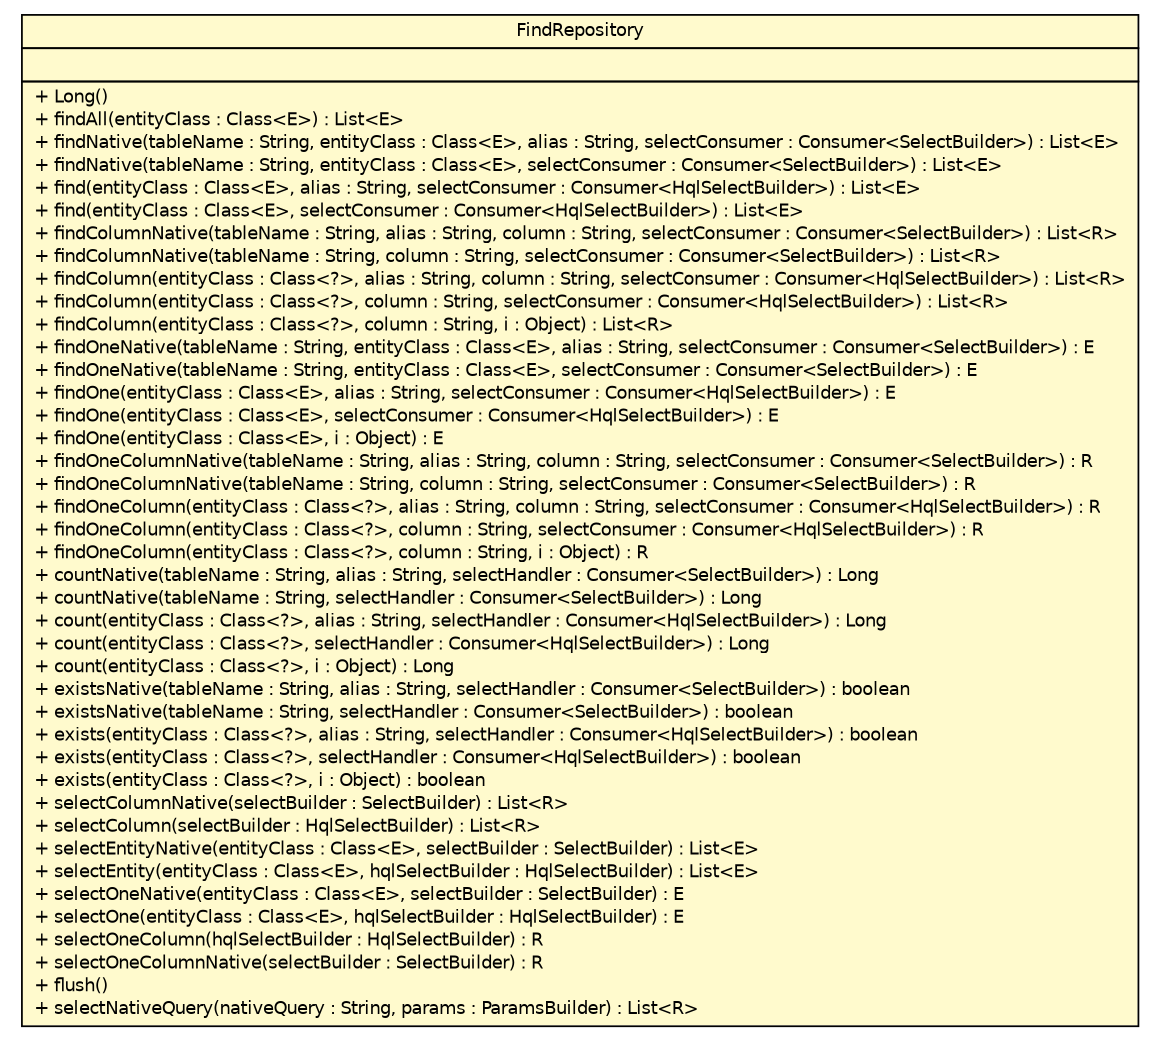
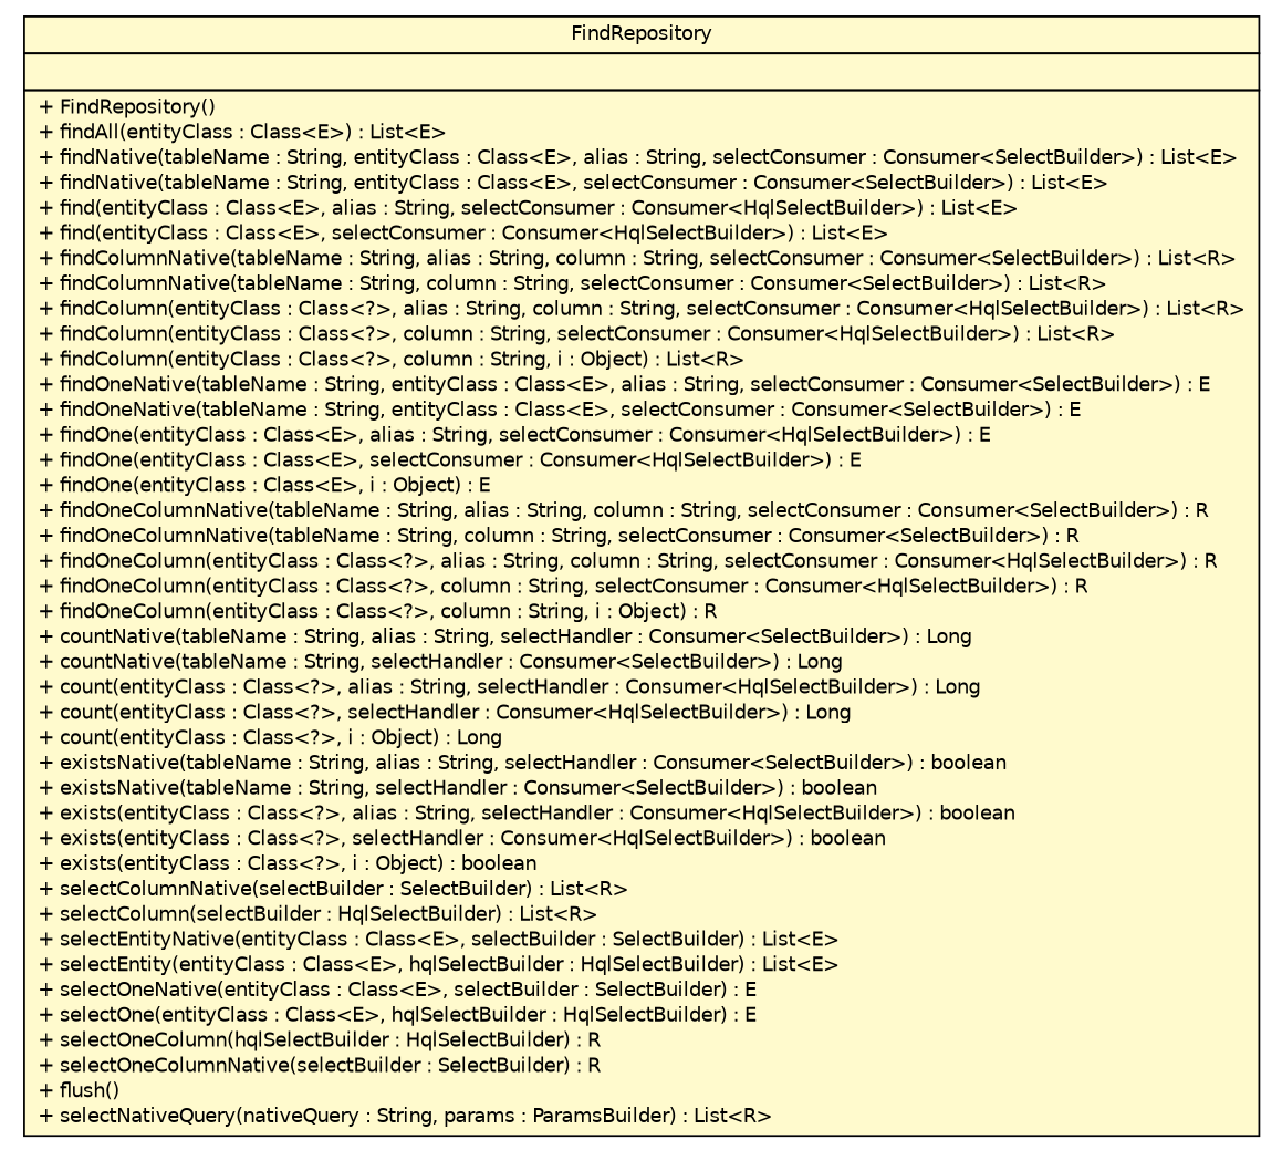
  digraph {
    nodesep=0.25
    ranksep=0.5
    fontname="DejaVu Sans"
-   n1 [fontcolor=black fontname="DejaVu Sans" fontsize=10.0 label=<<table title="br.gov.to.sefaz.persistence.repository.FindRepository" border="0" cellborder="1" cellspacing="0" cellpadding="2" port="p" bgcolor="lemonChiffon" href="./FindRepository.html"> 		<tr><td><table border="0" cellspacing="0" cellpadding="1"> <tr><td align="center" balign="center"> FindRepository </td></tr> 		</table></td></tr> 		<tr><td><table border="0" cellspacing="0" cellpadding="1"> <tr><td align="left" balign="left">  </td></tr> 		</table></td></tr> 		<tr><td><table border="0" cellspacing="0" cellpadding="1"> <tr><td align="left" balign="left"> + Long() </td></tr> <tr><td align="left" balign="left"> + findAll(entityClass : Class&lt;E&gt;) : List&lt;E&gt; </td></tr> <tr><td align="left" balign="left"> + findNative(tableName : String, entityClass : Class&lt;E&gt;, alias : String, selectConsumer : Consumer&lt;SelectBuilder&gt;) : List&lt;E&gt; </td></tr> <tr><td align="left" balign="left"> + findNative(tableName : String, entityClass : Class&lt;E&gt;, selectConsumer : Consumer&lt;SelectBuilder&gt;) : List&lt;E&gt; </td></tr> <tr><td align="left" balign="left"> + find(entityClass : Class&lt;E&gt;, alias : String, selectConsumer : Consumer&lt;HqlSelectBuilder&gt;) : List&lt;E&gt; </td></tr> <tr><td align="left" balign="left"> + find(entityClass : Class&lt;E&gt;, selectConsumer : Consumer&lt;HqlSelectBuilder&gt;) : List&lt;E&gt; </td></tr> <tr><td align="left" balign="left"> + findColumnNative(tableName : String, alias : String, column : String, selectConsumer : Consumer&lt;SelectBuilder&gt;) : List&lt;R&gt; </td></tr> <tr><td align="left" balign="left"> + findColumnNative(tableName : String, column : String, selectConsumer : Consumer&lt;SelectBuilder&gt;) : List&lt;R&gt; </td></tr> <tr><td align="left" balign="left"> + findColumn(entityClass : Class&lt;?&gt;, alias : String, column : String, selectConsumer : Consumer&lt;HqlSelectBuilder&gt;) : List&lt;R&gt; </td></tr> <tr><td align="left" balign="left"> + findColumn(entityClass : Class&lt;?&gt;, column : String, selectConsumer : Consumer&lt;HqlSelectBuilder&gt;) : List&lt;R&gt; </td></tr> <tr><td align="left" balign="left"> + findColumn(entityClass : Class&lt;?&gt;, column : String, i : Object) : List&lt;R&gt; </td></tr> <tr><td align="left" balign="left"> + findOneNative(tableName : String, entityClass : Class&lt;E&gt;, alias : String, selectConsumer : Consumer&lt;SelectBuilder&gt;) : E </td></tr> <tr><td align="left" balign="left"> + findOneNative(tableName : String, entityClass : Class&lt;E&gt;, selectConsumer : Consumer&lt;SelectBuilder&gt;) : E </td></tr> <tr><td align="left" balign="left"> + findOne(entityClass : Class&lt;E&gt;, alias : String, selectConsumer : Consumer&lt;HqlSelectBuilder&gt;) : E </td></tr> <tr><td align="left" balign="left"> + findOne(entityClass : Class&lt;E&gt;, selectConsumer : Consumer&lt;HqlSelectBuilder&gt;) : E </td></tr> <tr><td align="left" balign="left"> + findOne(entityClass : Class&lt;E&gt;, i : Object) : E </td></tr> <tr><td align="left" balign="left"> + findOneColumnNative(tableName : String, alias : String, column : String, selectConsumer : Consumer&lt;SelectBuilder&gt;) : R </td></tr> <tr><td align="left" balign="left"> + findOneColumnNative(tableName : String, column : String, selectConsumer : Consumer&lt;SelectBuilder&gt;) : R </td></tr> <tr><td align="left" balign="left"> + findOneColumn(entityClass : Class&lt;?&gt;, alias : String, column : String, selectConsumer : Consumer&lt;HqlSelectBuilder&gt;) : R </td></tr> <tr><td align="left" balign="left"> + findOneColumn(entityClass : Class&lt;?&gt;, column : String, selectConsumer : Consumer&lt;HqlSelectBuilder&gt;) : R </td></tr> <tr><td align="left" balign="left"> + findOneColumn(entityClass : Class&lt;?&gt;, column : String, i : Object) : R </td></tr> <tr><td align="left" balign="left"> + countNative(tableName : String, alias : String, selectHandler : Consumer&lt;SelectBuilder&gt;) : Long </td></tr> <tr><td align="left" balign="left"> + countNative(tableName : String, selectHandler : Consumer&lt;SelectBuilder&gt;) : Long </td></tr> <tr><td align="left" balign="left"> + count(entityClass : Class&lt;?&gt;, alias : String, selectHandler : Consumer&lt;HqlSelectBuilder&gt;) : Long </td></tr> <tr><td align="left" balign="left"> + count(entityClass : Class&lt;?&gt;, selectHandler : Consumer&lt;HqlSelectBuilder&gt;) : Long </td></tr> <tr><td align="left" balign="left"> + count(entityClass : Class&lt;?&gt;, i : Object) : Long </td></tr> <tr><td align="left" balign="left"> + existsNative(tableName : String, alias : String, selectHandler : Consumer&lt;SelectBuilder&gt;) : boolean </td></tr> <tr><td align="left" balign="left"> + existsNative(tableName : String, selectHandler : Consumer&lt;SelectBuilder&gt;) : boolean </td></tr> <tr><td align="left" balign="left"> + exists(entityClass : Class&lt;?&gt;, alias : String, selectHandler : Consumer&lt;HqlSelectBuilder&gt;) : boolean </td></tr> <tr><td align="left" balign="left"> + exists(entityClass : Class&lt;?&gt;, selectHandler : Consumer&lt;HqlSelectBuilder&gt;) : boolean </td></tr> <tr><td align="left" balign="left"> + exists(entityClass : Class&lt;?&gt;, i : Object) : boolean </td></tr> <tr><td align="left" balign="left"> + selectColumnNative(selectBuilder : SelectBuilder) : List&lt;R&gt; </td></tr> <tr><td align="left" balign="left"> + selectColumn(selectBuilder : HqlSelectBuilder) : List&lt;R&gt; </td></tr> <tr><td align="left" balign="left"> + selectEntityNative(entityClass : Class&lt;E&gt;, selectBuilder : SelectBuilder) : List&lt;E&gt; </td></tr> <tr><td align="left" balign="left"> + selectEntity(entityClass : Class&lt;E&gt;, hqlSelectBuilder : HqlSelectBuilder) : List&lt;E&gt; </td></tr> <tr><td align="left" balign="left"> + selectOneNative(entityClass : Class&lt;E&gt;, selectBuilder : SelectBuilder) : E </td></tr> <tr><td align="left" balign="left"> + selectOne(entityClass : Class&lt;E&gt;, hqlSelectBuilder : HqlSelectBuilder) : E </td></tr> <tr><td align="left" balign="left"> + selectOneColumn(hqlSelectBuilder : HqlSelectBuilder) : R </td></tr> <tr><td align="left" balign="left"> + selectOneColumnNative(selectBuilder : SelectBuilder) : R </td></tr> <tr><td align="left" balign="left"> + flush() </td></tr> <tr><td align="left" balign="left"> + selectNativeQuery(nativeQuery : String, params : ParamsBuilder) : List&lt;R&gt; </td></tr> 		</table></td></tr> 		</table>> shape=plaintext]
+   n1 [fontcolor=black fontname="DejaVu Sans" fontsize=10.0 label=<<table title="br.gov.to.sefaz.persistence.repository.FindRepository" border="0" cellborder="1" cellspacing="0" cellpadding="2" port="p" bgcolor="lemonChiffon" href="./FindRepository.html"> 		<tr><td><table border="0" cellspacing="0" cellpadding="1"> <tr><td align="center" balign="center"> FindRepository </td></tr> 		</table></td></tr> 		<tr><td><table border="0" cellspacing="0" cellpadding="1"> <tr><td align="left" balign="left">  </td></tr> 		</table></td></tr> 		<tr><td><table border="0" cellspacing="0" cellpadding="1"> <tr><td align="left" balign="left"> + FindRepository() </td></tr> <tr><td align="left" balign="left"> + findAll(entityClass : Class&lt;E&gt;) : List&lt;E&gt; </td></tr> <tr><td align="left" balign="left"> + findNative(tableName : String, entityClass : Class&lt;E&gt;, alias : String, selectConsumer : Consumer&lt;SelectBuilder&gt;) : List&lt;E&gt; </td></tr> <tr><td align="left" balign="left"> + findNative(tableName : String, entityClass : Class&lt;E&gt;, selectConsumer : Consumer&lt;SelectBuilder&gt;) : List&lt;E&gt; </td></tr> <tr><td align="left" balign="left"> + find(entityClass : Class&lt;E&gt;, alias : String, selectConsumer : Consumer&lt;HqlSelectBuilder&gt;) : List&lt;E&gt; </td></tr> <tr><td align="left" balign="left"> + find(entityClass : Class&lt;E&gt;, selectConsumer : Consumer&lt;HqlSelectBuilder&gt;) : List&lt;E&gt; </td></tr> <tr><td align="left" balign="left"> + findColumnNative(tableName : String, alias : String, column : String, selectConsumer : Consumer&lt;SelectBuilder&gt;) : List&lt;R&gt; </td></tr> <tr><td align="left" balign="left"> + findColumnNative(tableName : String, column : String, selectConsumer : Consumer&lt;SelectBuilder&gt;) : List&lt;R&gt; </td></tr> <tr><td align="left" balign="left"> + findColumn(entityClass : Class&lt;?&gt;, alias : String, column : String, selectConsumer : Consumer&lt;HqlSelectBuilder&gt;) : List&lt;R&gt; </td></tr> <tr><td align="left" balign="left"> + findColumn(entityClass : Class&lt;?&gt;, column : String, selectConsumer : Consumer&lt;HqlSelectBuilder&gt;) : List&lt;R&gt; </td></tr> <tr><td align="left" balign="left"> + findColumn(entityClass : Class&lt;?&gt;, column : String, i : Object) : List&lt;R&gt; </td></tr> <tr><td align="left" balign="left"> + findOneNative(tableName : String, entityClass : Class&lt;E&gt;, alias : String, selectConsumer : Consumer&lt;SelectBuilder&gt;) : E </td></tr> <tr><td align="left" balign="left"> + findOneNative(tableName : String, entityClass : Class&lt;E&gt;, selectConsumer : Consumer&lt;SelectBuilder&gt;) : E </td></tr> <tr><td align="left" balign="left"> + findOne(entityClass : Class&lt;E&gt;, alias : String, selectConsumer : Consumer&lt;HqlSelectBuilder&gt;) : E </td></tr> <tr><td align="left" balign="left"> + findOne(entityClass : Class&lt;E&gt;, selectConsumer : Consumer&lt;HqlSelectBuilder&gt;) : E </td></tr> <tr><td align="left" balign="left"> + findOne(entityClass : Class&lt;E&gt;, i : Object) : E </td></tr> <tr><td align="left" balign="left"> + findOneColumnNative(tableName : String, alias : String, column : String, selectConsumer : Consumer&lt;SelectBuilder&gt;) : R </td></tr> <tr><td align="left" balign="left"> + findOneColumnNative(tableName : String, column : String, selectConsumer : Consumer&lt;SelectBuilder&gt;) : R </td></tr> <tr><td align="left" balign="left"> + findOneColumn(entityClass : Class&lt;?&gt;, alias : String, column : String, selectConsumer : Consumer&lt;HqlSelectBuilder&gt;) : R </td></tr> <tr><td align="left" balign="left"> + findOneColumn(entityClass : Class&lt;?&gt;, column : String, selectConsumer : Consumer&lt;HqlSelectBuilder&gt;) : R </td></tr> <tr><td align="left" balign="left"> + findOneColumn(entityClass : Class&lt;?&gt;, column : String, i : Object) : R </td></tr> <tr><td align="left" balign="left"> + countNative(tableName : String, alias : String, selectHandler : Consumer&lt;SelectBuilder&gt;) : Long </td></tr> <tr><td align="left" balign="left"> + countNative(tableName : String, selectHandler : Consumer&lt;SelectBuilder&gt;) : Long </td></tr> <tr><td align="left" balign="left"> + count(entityClass : Class&lt;?&gt;, alias : String, selectHandler : Consumer&lt;HqlSelectBuilder&gt;) : Long </td></tr> <tr><td align="left" balign="left"> + count(entityClass : Class&lt;?&gt;, selectHandler : Consumer&lt;HqlSelectBuilder&gt;) : Long </td></tr> <tr><td align="left" balign="left"> + count(entityClass : Class&lt;?&gt;, i : Object) : Long </td></tr> <tr><td align="left" balign="left"> + existsNative(tableName : String, alias : String, selectHandler : Consumer&lt;SelectBuilder&gt;) : boolean </td></tr> <tr><td align="left" balign="left"> + existsNative(tableName : String, selectHandler : Consumer&lt;SelectBuilder&gt;) : boolean </td></tr> <tr><td align="left" balign="left"> + exists(entityClass : Class&lt;?&gt;, alias : String, selectHandler : Consumer&lt;HqlSelectBuilder&gt;) : boolean </td></tr> <tr><td align="left" balign="left"> + exists(entityClass : Class&lt;?&gt;, selectHandler : Consumer&lt;HqlSelectBuilder&gt;) : boolean </td></tr> <tr><td align="left" balign="left"> + exists(entityClass : Class&lt;?&gt;, i : Object) : boolean </td></tr> <tr><td align="left" balign="left"> + selectColumnNative(selectBuilder : SelectBuilder) : List&lt;R&gt; </td></tr> <tr><td align="left" balign="left"> + selectColumn(selectBuilder : HqlSelectBuilder) : List&lt;R&gt; </td></tr> <tr><td align="left" balign="left"> + selectEntityNative(entityClass : Class&lt;E&gt;, selectBuilder : SelectBuilder) : List&lt;E&gt; </td></tr> <tr><td align="left" balign="left"> + selectEntity(entityClass : Class&lt;E&gt;, hqlSelectBuilder : HqlSelectBuilder) : List&lt;E&gt; </td></tr> <tr><td align="left" balign="left"> + selectOneNative(entityClass : Class&lt;E&gt;, selectBuilder : SelectBuilder) : E </td></tr> <tr><td align="left" balign="left"> + selectOne(entityClass : Class&lt;E&gt;, hqlSelectBuilder : HqlSelectBuilder) : E </td></tr> <tr><td align="left" balign="left"> + selectOneColumn(hqlSelectBuilder : HqlSelectBuilder) : R </td></tr> <tr><td align="left" balign="left"> + selectOneColumnNative(selectBuilder : SelectBuilder) : R </td></tr> <tr><td align="left" balign="left"> + flush() </td></tr> <tr><td align="left" balign="left"> + selectNativeQuery(nativeQuery : String, params : ParamsBuilder) : List&lt;R&gt; </td></tr> 		</table></td></tr> 		</table>> shape=plaintext]
  }
